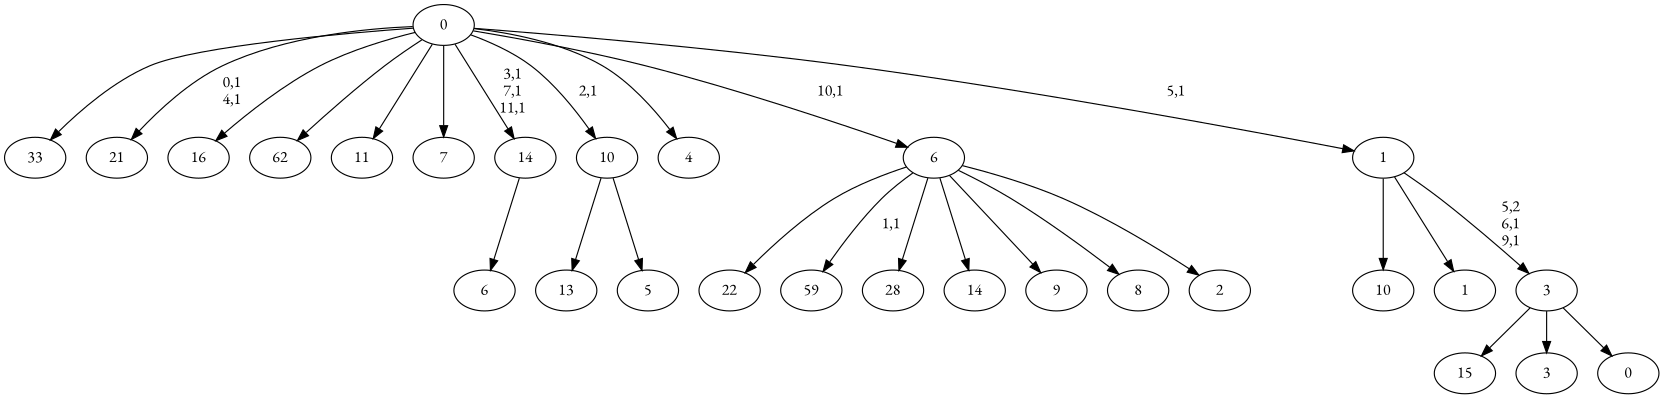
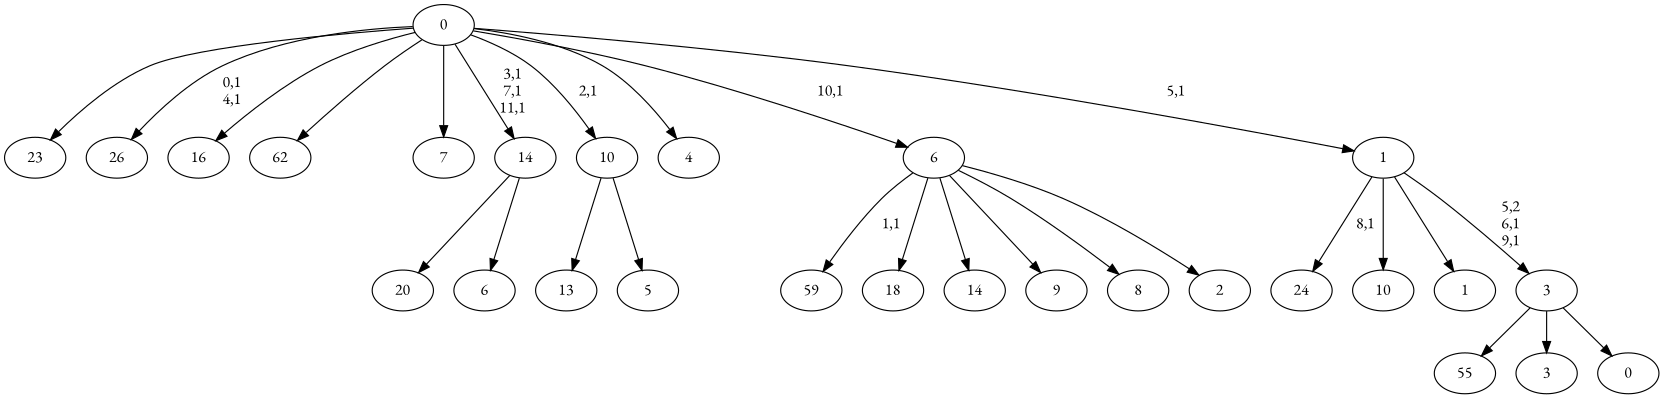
  digraph {
    fontname="EB Garamond"
    node [fontname="EB Garamond"]
    edge [fontname="EB Garamond"]
-   n2 [label=33]
-   n3 [label=22]
-   n4 [label=21]
+   n1 [label=24]
+   n2 [label=23]
+   n4 [label=26]
+   n5 [label=20]
    n6 [label=59]
-   n7 [label=28]
+   n7 [label=18]
    n8 [label=16]
-   n9 [label=15]
+   n9 [label=55]
    n10 [label=14]
    n11 [label=13]
    n12 [label=62]
-   n13 [label=11]
    n14 [label=10]
    n15 [label=9]
    n16 [label=8]
    n17 [label=7]
    n18 [label=6]
    14
    n20 [label=5]
    10
    n22 [label=4]
    n23 [label=3]
    n24 [label=2]
    6
    n26 [label=1]
    n27 [label=0]
    3
    1
    0
+   14 -> n5
    14 -> n18
    10 -> n11
    10 -> n20
-   6 -> n3
    6 -> n6 [label="1,1"]
    6 -> n7
    6 -> n10
    6 -> n15
    6 -> n16
    6 -> n24
    3 -> n9
    3 -> n23
    3 -> n27
+   1 -> n1 [label="8,1"]
    1 -> n14
    1 -> n26
    1 -> 3 [label="5,2\n6,1\n9,1"]
    0 -> n2
    0 -> n4 [label="0,1\n4,1"]
    0 -> n8
    0 -> n12
-   0 -> n13
    0 -> n17
    0 -> 14 [label="3,1\n7,1\n11,1"]
    0 -> 10 [label="2,1"]
    0 -> n22
    0 -> 6 [label="10,1"]
    0 -> 1 [label="5,1"]
  }
